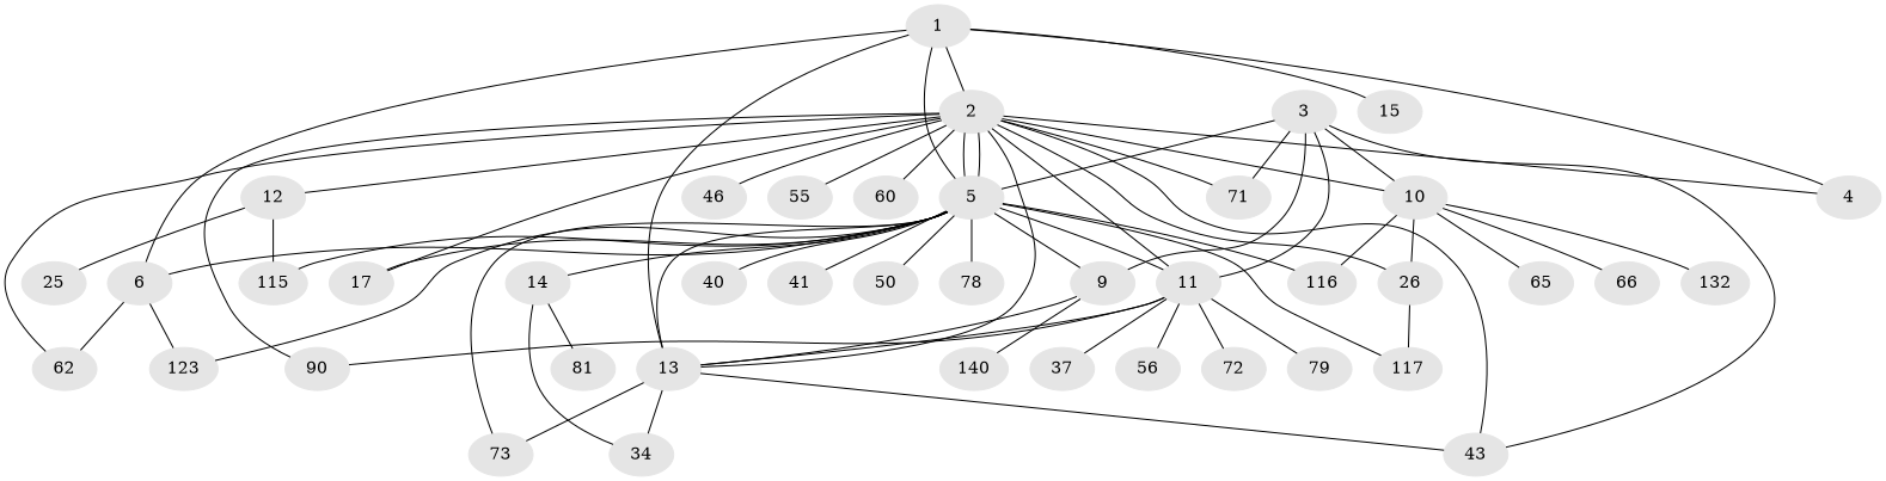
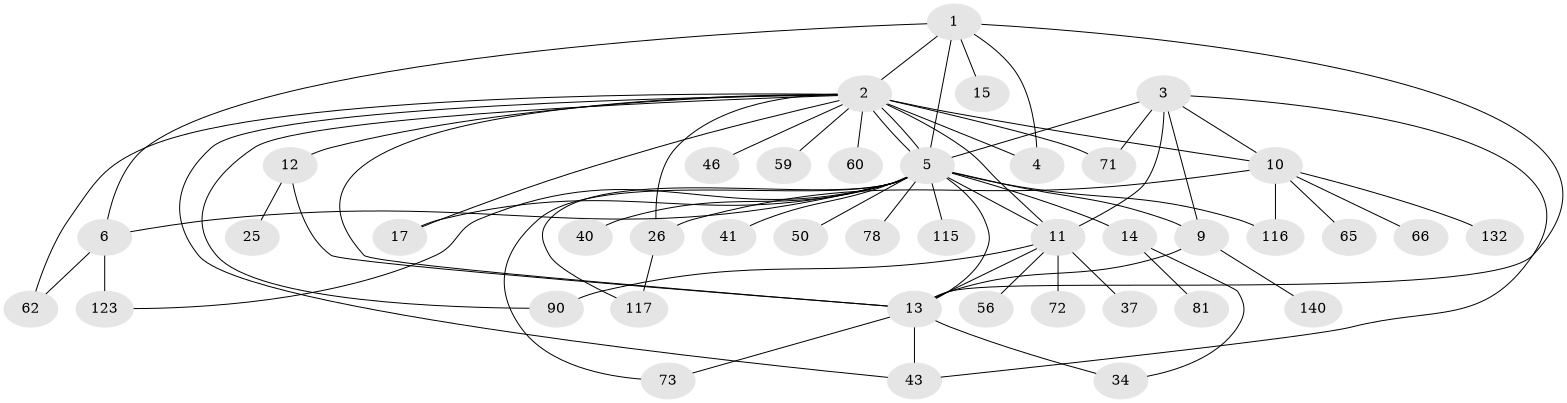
  graph {
    node [color=gray90 style=filled]
    1 [super="+97+20+84"]
    2 [super="+29+47+68+124+103+36+45+33+32+24+61+67+51+35"]
    4
    5 [super="+8+31+18+27+76+69+63"]
    6 [super="+21+23"]
    13 [super="+19+48"]
    15
    10
    11 [super="+87+30"]
    12 [super="+22"]
    17
    26 [super="+59"]
    43 [super="+95"]
    46 [super="+146"]
-   55
+   55 [label=59]
    60
    62
    71
    90
    9
    14
    40
    41
    50
    73 [super="+94+77"]
    78 [super="+112"]
    115
    116
    117 [super="+141"]
    123
    34 [super="+70"]
    3 [super="+38+74+16+28+58+7"]
    65
    66 [super="+105"]
    132
    37
    56
    72 [super="+118"]
-   79
    25
    140
    n42 [label=81]
    1 -- 2 [weight=2]
    1 -- 4
    1 -- 5
    1 -- 6
    1 -- 13 [weight=2]
    1 -- 15
    2 -- 4
    2 -- 5 [weight=5]
    2 -- 5
    2 -- 13 [weight=2]
    2 -- 10
    2 -- 11
    2 -- 12
    2 -- 17
    2 -- 26
    2 -- 43
    2 -- 46
    2 -- 55
    2 -- 60 [weight=2]
    2 -- 62
    2 -- 71
    2 -- 90
    5 -- 6
    5 -- 13 [weight=3]
    5 -- 11 [weight=5]
    5 -- 17
    5 -- 9
    5 -- 14
    5 -- 40
    5 -- 41
    5 -- 50
    5 -- 73
    5 -- 78
    5 -- 115
    5 -- 116
    5 -- 117
    5 -- 123
    6 -- 62
    6 -- 123
    13 -- 43
    13 -- 73
    13 -- 34
    10 -- 26
    10 -- 116
    10 -- 65
    10 -- 66
    10 -- 132
    11 -- 13
    11 -- 90
    11 -- 37
    11 -- 56
    11 -- 72
-   11 -- 79
-   12 -- 115
+   12 -- 13
    12 -- 25
    26 -- 117
    9 -- 13
    9 -- 140
    14 -- 34
    14 -- n42
    3 -- 5 [weight=2]
    3 -- 10
    3 -- 11 [weight=2]
    3 -- 43
    3 -- 71
    3 -- 9
  }
